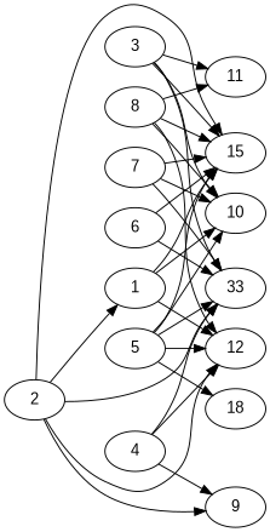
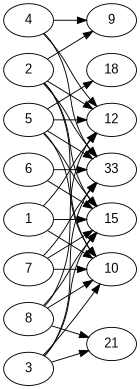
  digraph {
    fontname="Liberation Sans"
    rankdir=LR
    node [alpha=0.06 fontname="Liberation Sans"]
    edge [fontname="Liberation Sans"]
    1 [alpha=0.11 expect_size=32778240]
    10 [alpha=0.03 expect_size=35621888]
    12 [expect_size=35555328]
    15 [alpha=0.13 expect_size=8708096]
    2 [alpha=0.14 expect_size=21144576]
    9 [alpha=0.20 expect_size=9620480]
    n7 [alpha=0.08 expect_size=21133312 label=33]
-   11 [alpha=0.18 expect_size=9267200]
+   11 [alpha=0.18 expect_size=9267200 label=21]
    3 [alpha=0.07 expect_size=26022912]
    4 [alpha=0.08 expect_size=52372480]
    5 [alpha=0.02 expect_size=36390912]
    n12 [alpha=0.01 expect_size=36651008 label=18]
    6 [expect_size=22601728]
    7 [alpha=0.10 expect_size=41781248]
    8 [alpha=0.19 expect_size=40638464]
    1 -> 10
    1 -> 12
    1 -> 15
-   2 -> 1
+   2 -> 10
    2 -> 12
    2 -> 15
    2 -> 9
    2 -> n7
    3 -> 10
    3 -> 15
    3 -> n7
    3 -> 11
    4 -> 12
    4 -> 9
    4 -> n7
    5 -> 10
    5 -> 12
    5 -> 15
    5 -> n7
    5 -> n12
    6 -> 15
    6 -> n7
    7 -> 10
    7 -> 15
    7 -> n7
    8 -> 10
    8 -> 12
    8 -> 15
    8 -> 11
  }
